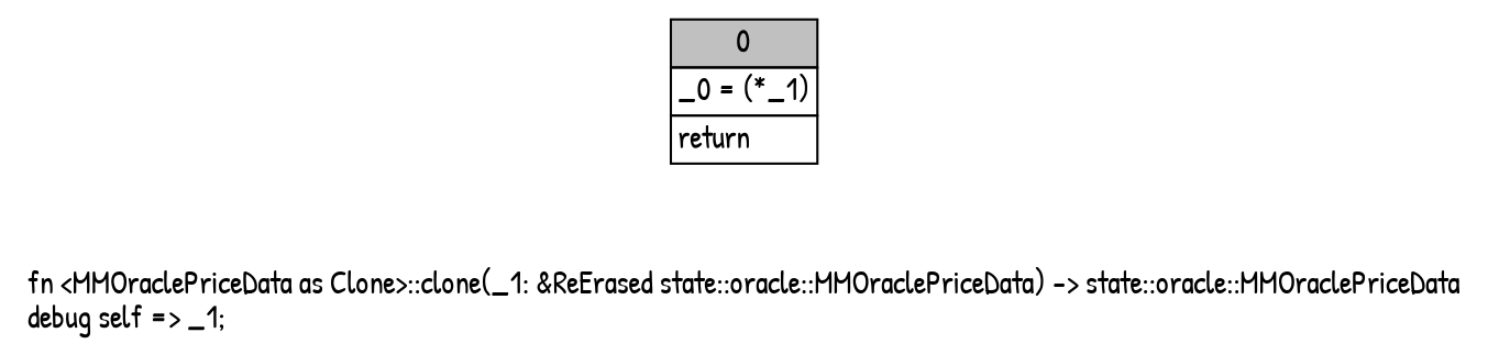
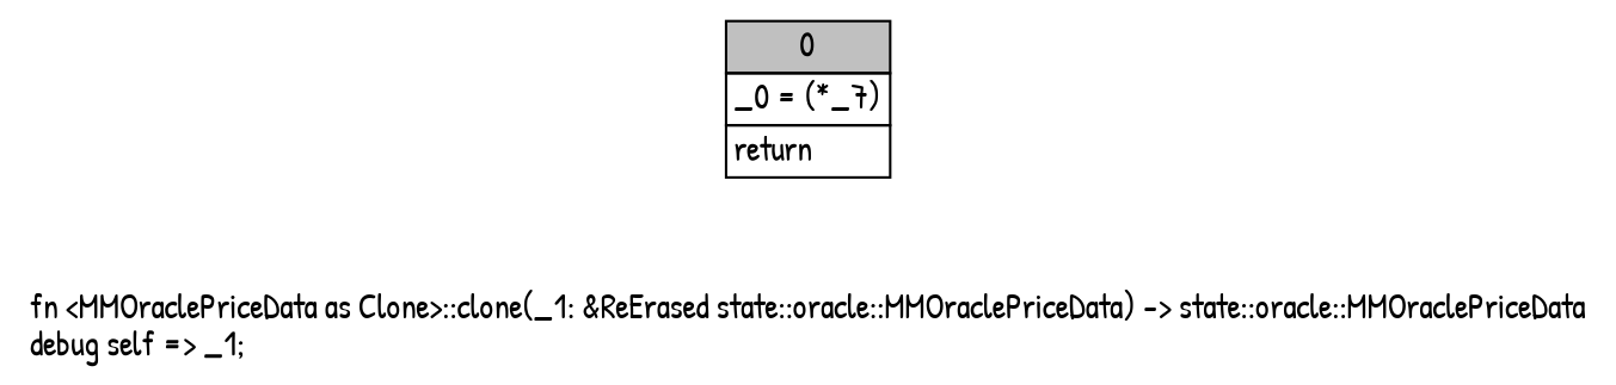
  digraph {
    fontname="Patrick Hand"
    label=<fn &lt;MMOraclePriceData as Clone&gt;::clone(_1: &amp;ReErased state::oracle::MMOraclePriceData) -&gt; state::oracle::MMOraclePriceData<br align="left"/>debug self =&gt; _1;<br align="left"/>>
-   n1 [fontname="Patrick Hand" label=<<table border="0" cellborder="1" cellspacing="0"><tr><td bgcolor="gray" align="center" colspan="1">0</td></tr><tr><td align="left" balign="left">_0 = (*_1)<br/></td></tr><tr><td align="left">return</td></tr></table>> shape=none]
+   n1 [fontname="Patrick Hand" label=<<table border="0" cellborder="1" cellspacing="0"><tr><td bgcolor="gray" align="center" colspan="1">0</td></tr><tr><td align="left" balign="left">_0 = (*_7)<br/></td></tr><tr><td align="left">return</td></tr></table>> shape=none]
  }
